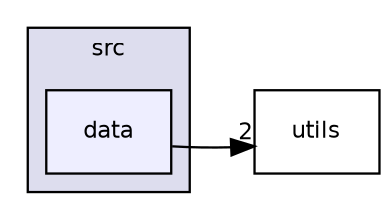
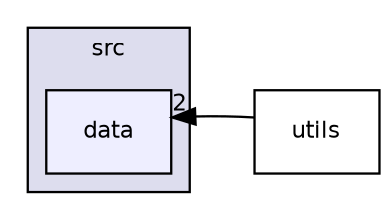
  digraph {
    compound=true
    rankdir=LR
    node [fontname=Helvetica fontsize=10 shape=box]
    n1 [fillcolor="#eeeeff" label=data pencolor=black style=filled]
    n2 [label=utils]
    subgraph cluster_1 {
      bgcolor="#ddddee"
      fontname=Helvetica
      fontsize=10
      label=src
      pencolor=black
      n1
    }
-   n1 -> n2 [headlabel=2 labeldistance=1.5 labelfontname=Helvetica labelfontsize=10]
+   n2 -> n1 [headlabel=2 labeldistance=1.5 labelfontname=Helvetica labelfontsize=10]
  }
